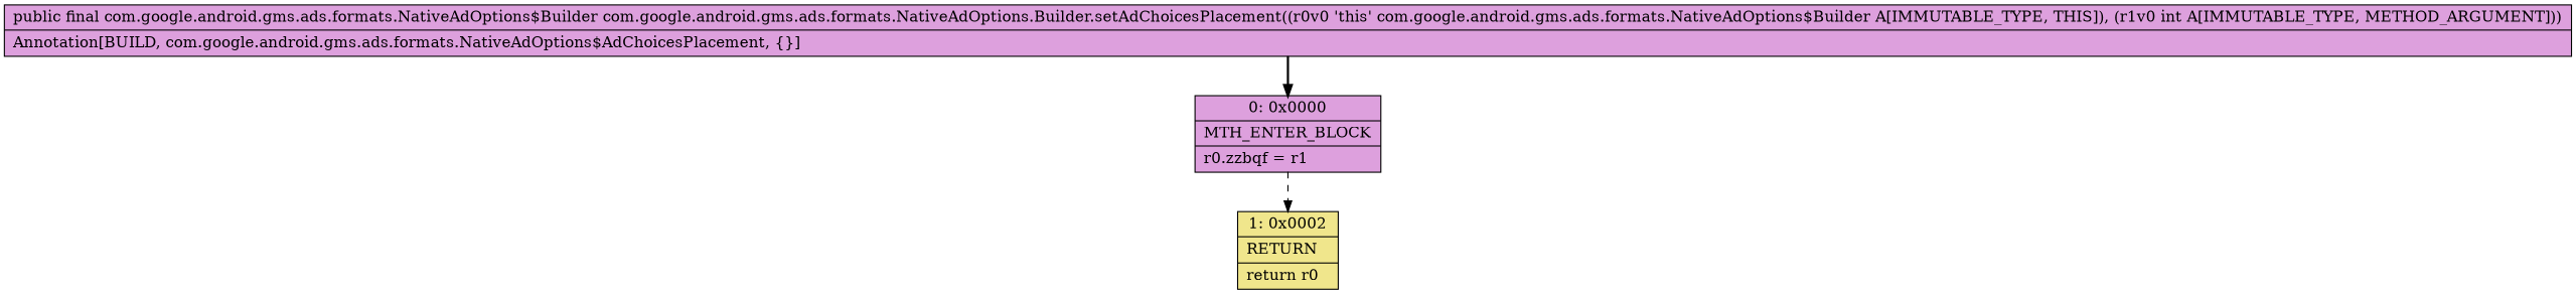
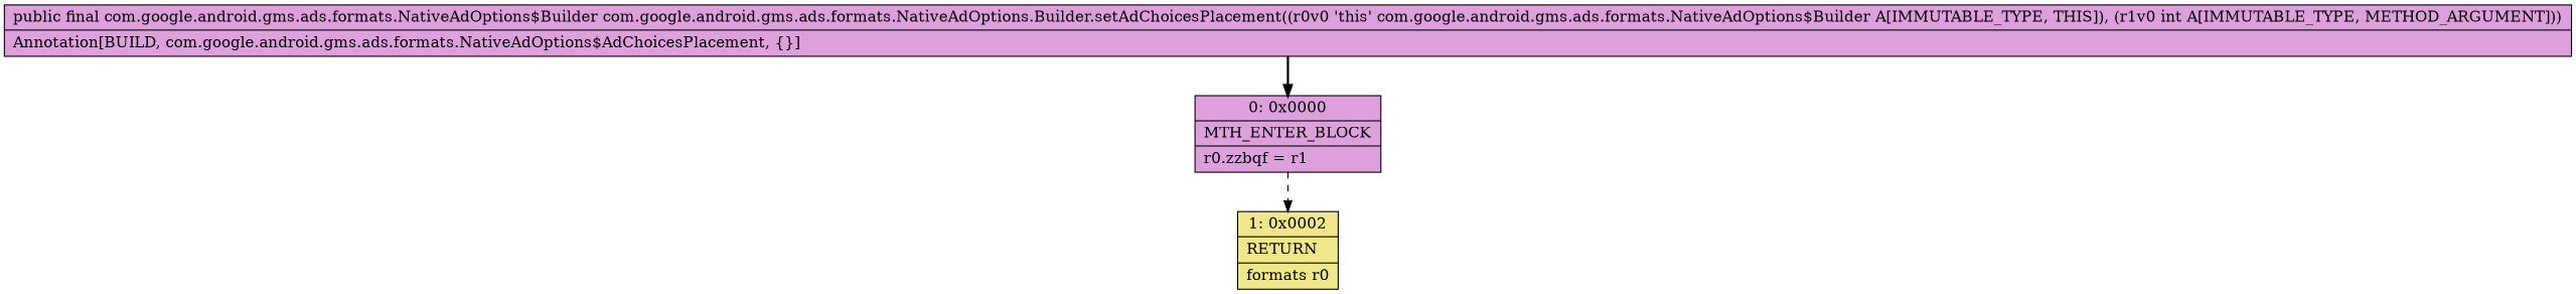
  digraph {
    node [shape=record style=filled fillcolor=plum]
    n1 [label="{0\:\ 0x0000|MTH_ENTER_BLOCK\l|r0.zzbqf = r1\l}"]
-   n2 [label="{1\:\ 0x0002|RETURN\l|return r0\l}" fillcolor=khaki]
+   n2 [label="{1\:\ 0x0002|RETURN\l|formats r0\l}" fillcolor=khaki]
    n3 [label="{public final com.google.android.gms.ads.formats.NativeAdOptions$Builder com.google.android.gms.ads.formats.NativeAdOptions.Builder.setAdChoicesPlacement((r0v0 'this' com.google.android.gms.ads.formats.NativeAdOptions$Builder A[IMMUTABLE_TYPE, THIS]), (r1v0 int A[IMMUTABLE_TYPE, METHOD_ARGUMENT]))  | Annotation[BUILD, com.google.android.gms.ads.formats.NativeAdOptions$AdChoicesPlacement, \{\}]\l}"]
    n1 -> n2 [style=dashed]
    n3 -> n1 [style=bold]
  }
